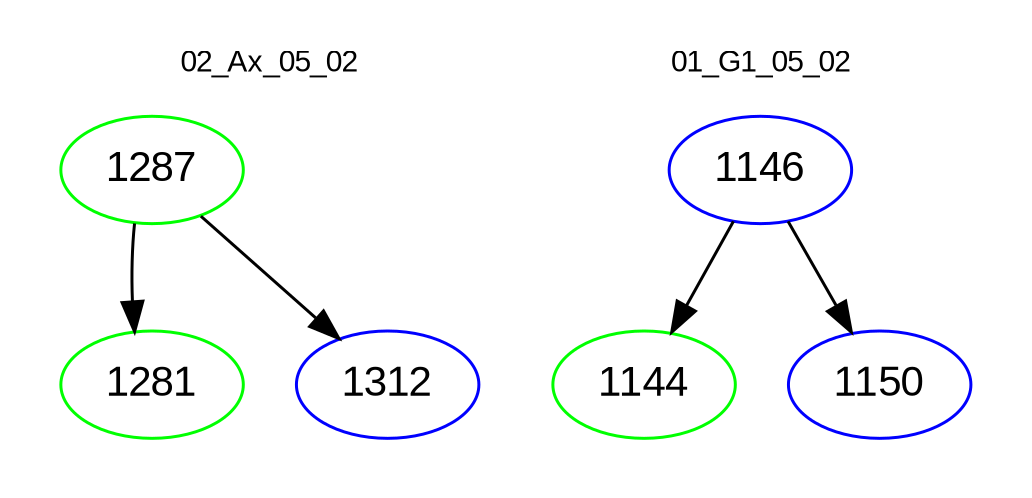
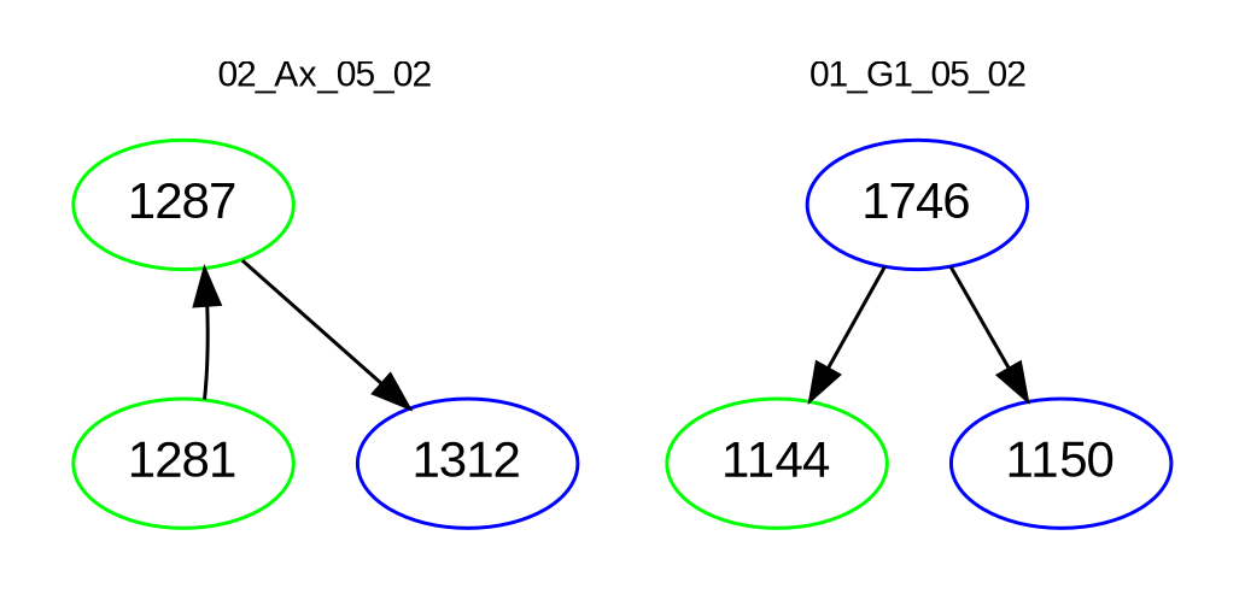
  digraph {
    fontname="Liberation Sans"
    node [color=green fontname="Liberation Sans"]
    edge [color=black fontname="Liberation Sans"]
    n1 [label=1287]
    n2 [label=1281]
    n3 [color=blue label=1312]
-   n4 [color=blue label=1146]
+   n4 [color=blue label=1746]
    n5 [label=1144]
    n6 [color=blue label=1150]
    subgraph cluster_1 {
      color=white
      fontsize=10
      label="02_Ax_05_02"
      n1
      n2
      n3
    }
    subgraph cluster_2 {
      color=white
      fontsize=10
      label="01_G1_05_02"
      n4
      n5
      n6
    }
-   n1 -> n2
+   n2 -> n1
    n1 -> n3
    n4 -> n5
    n4 -> n6
  }
